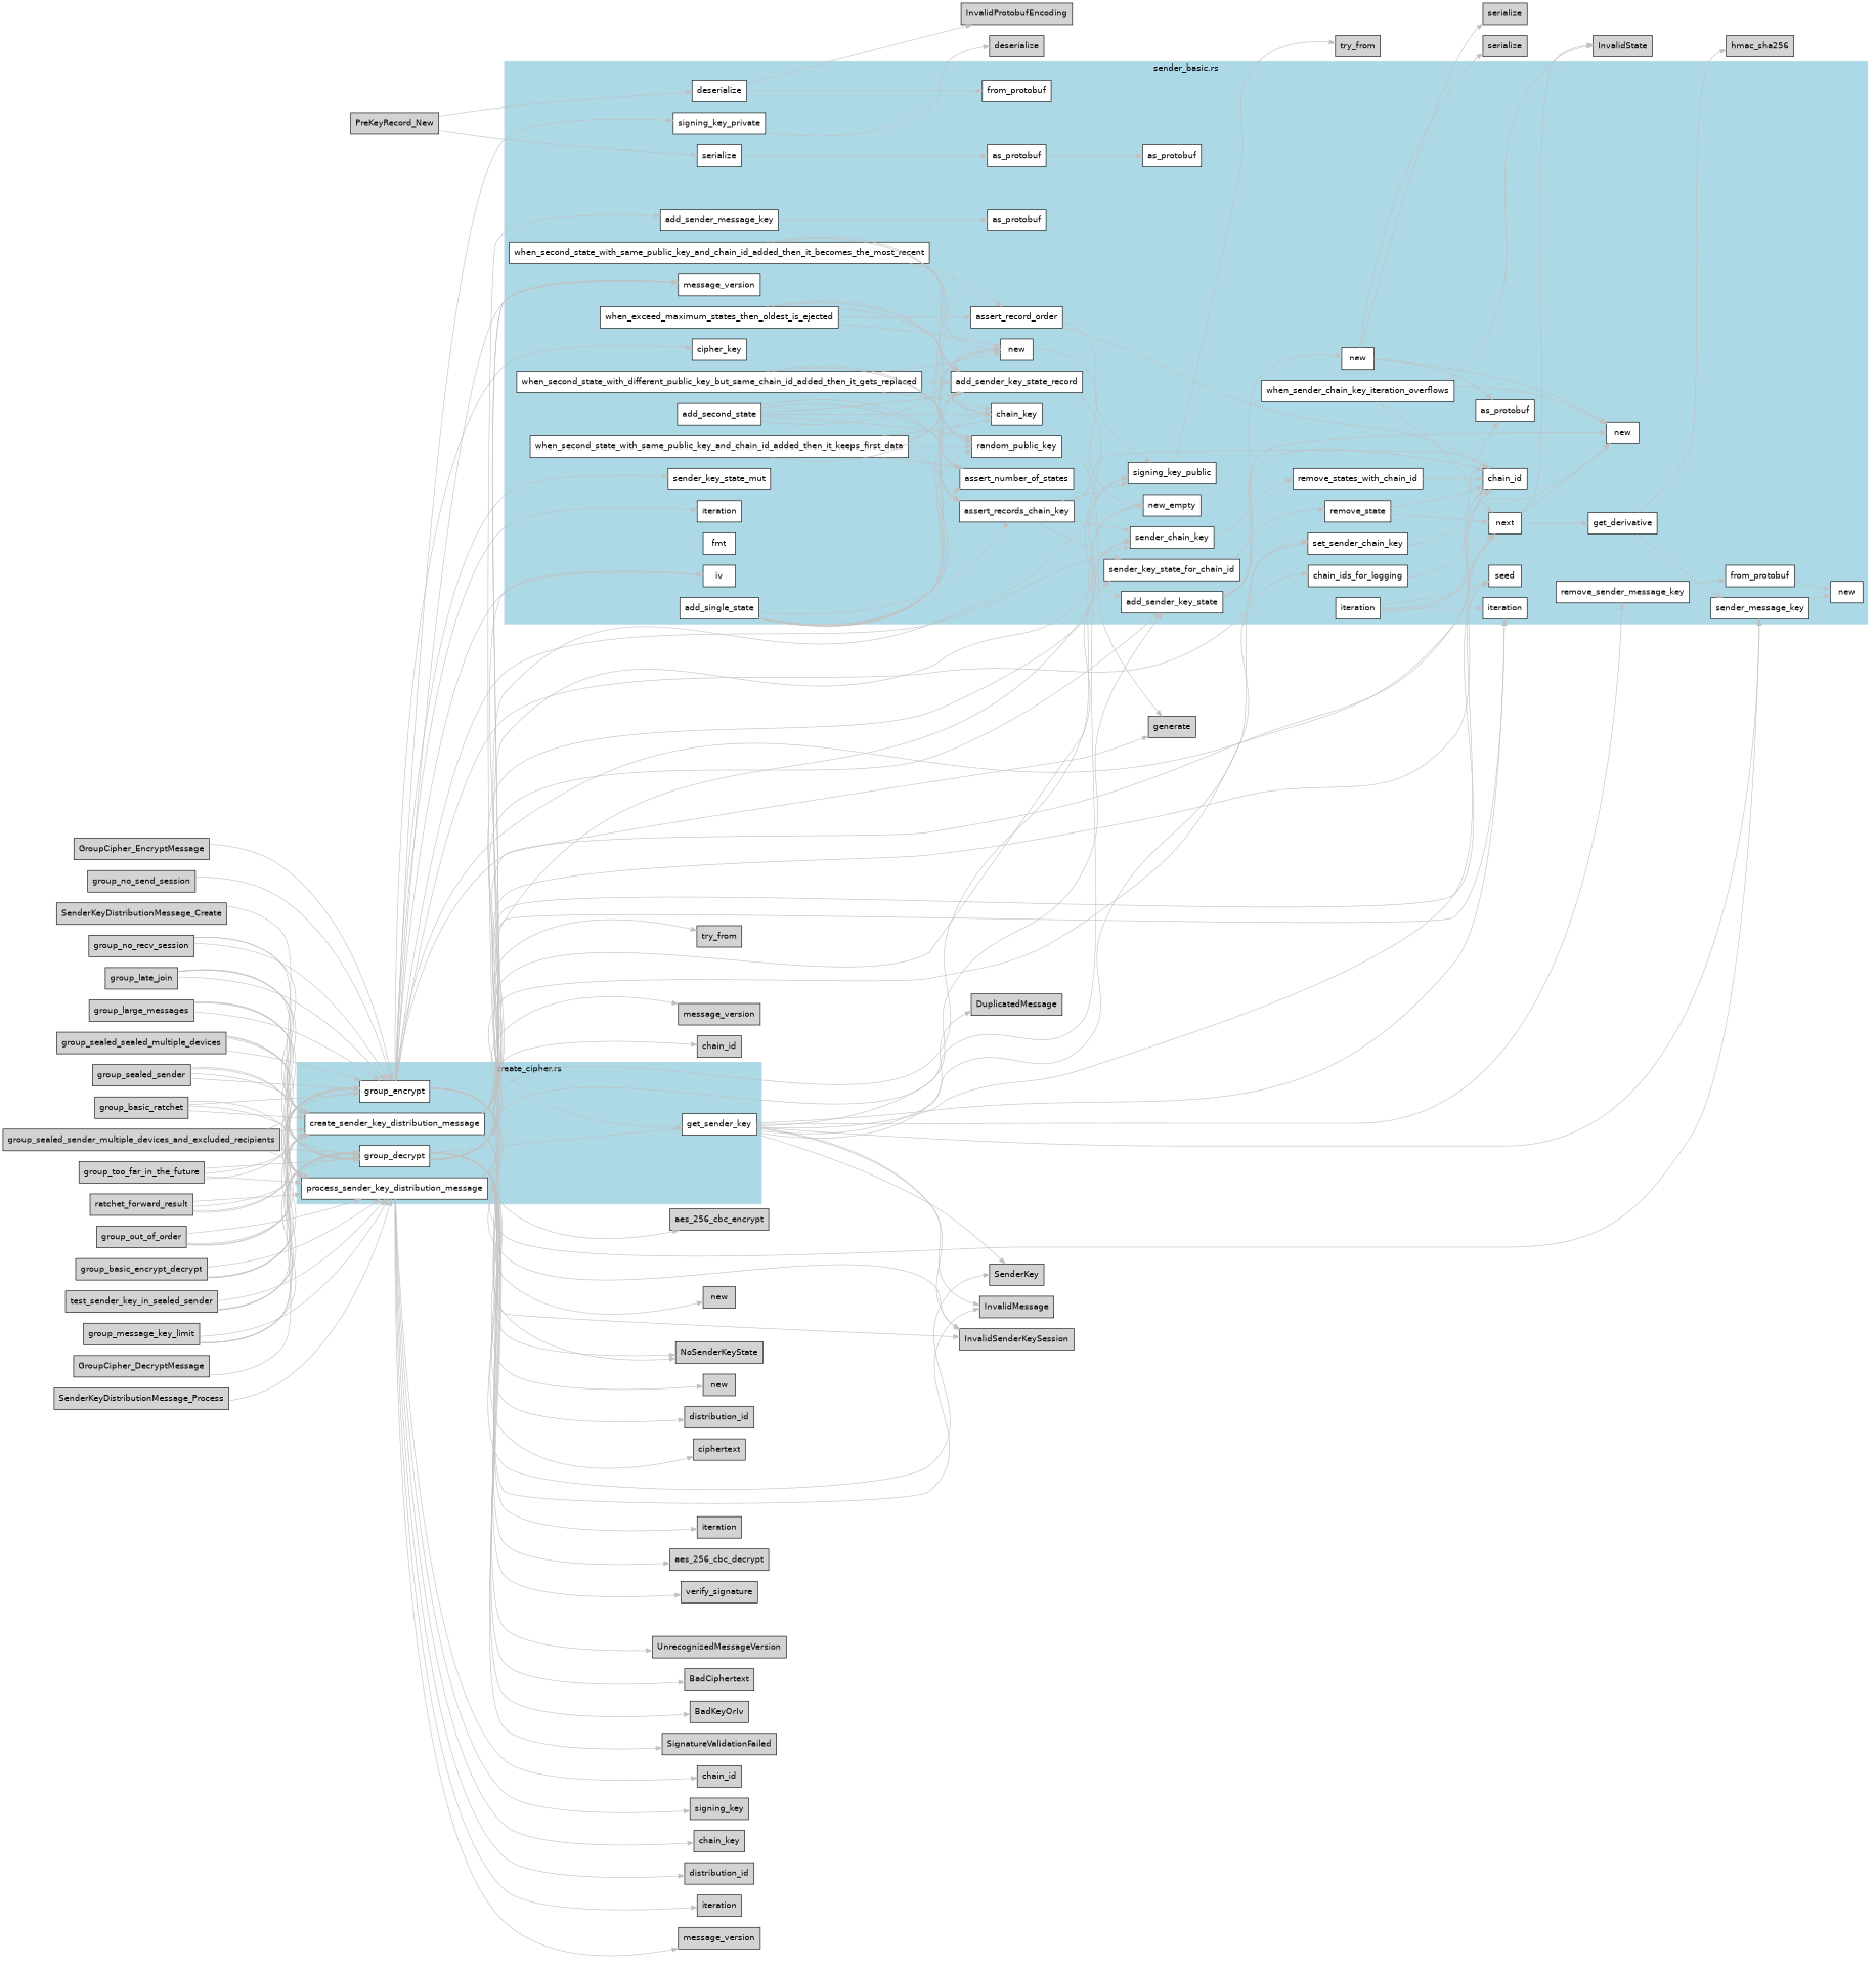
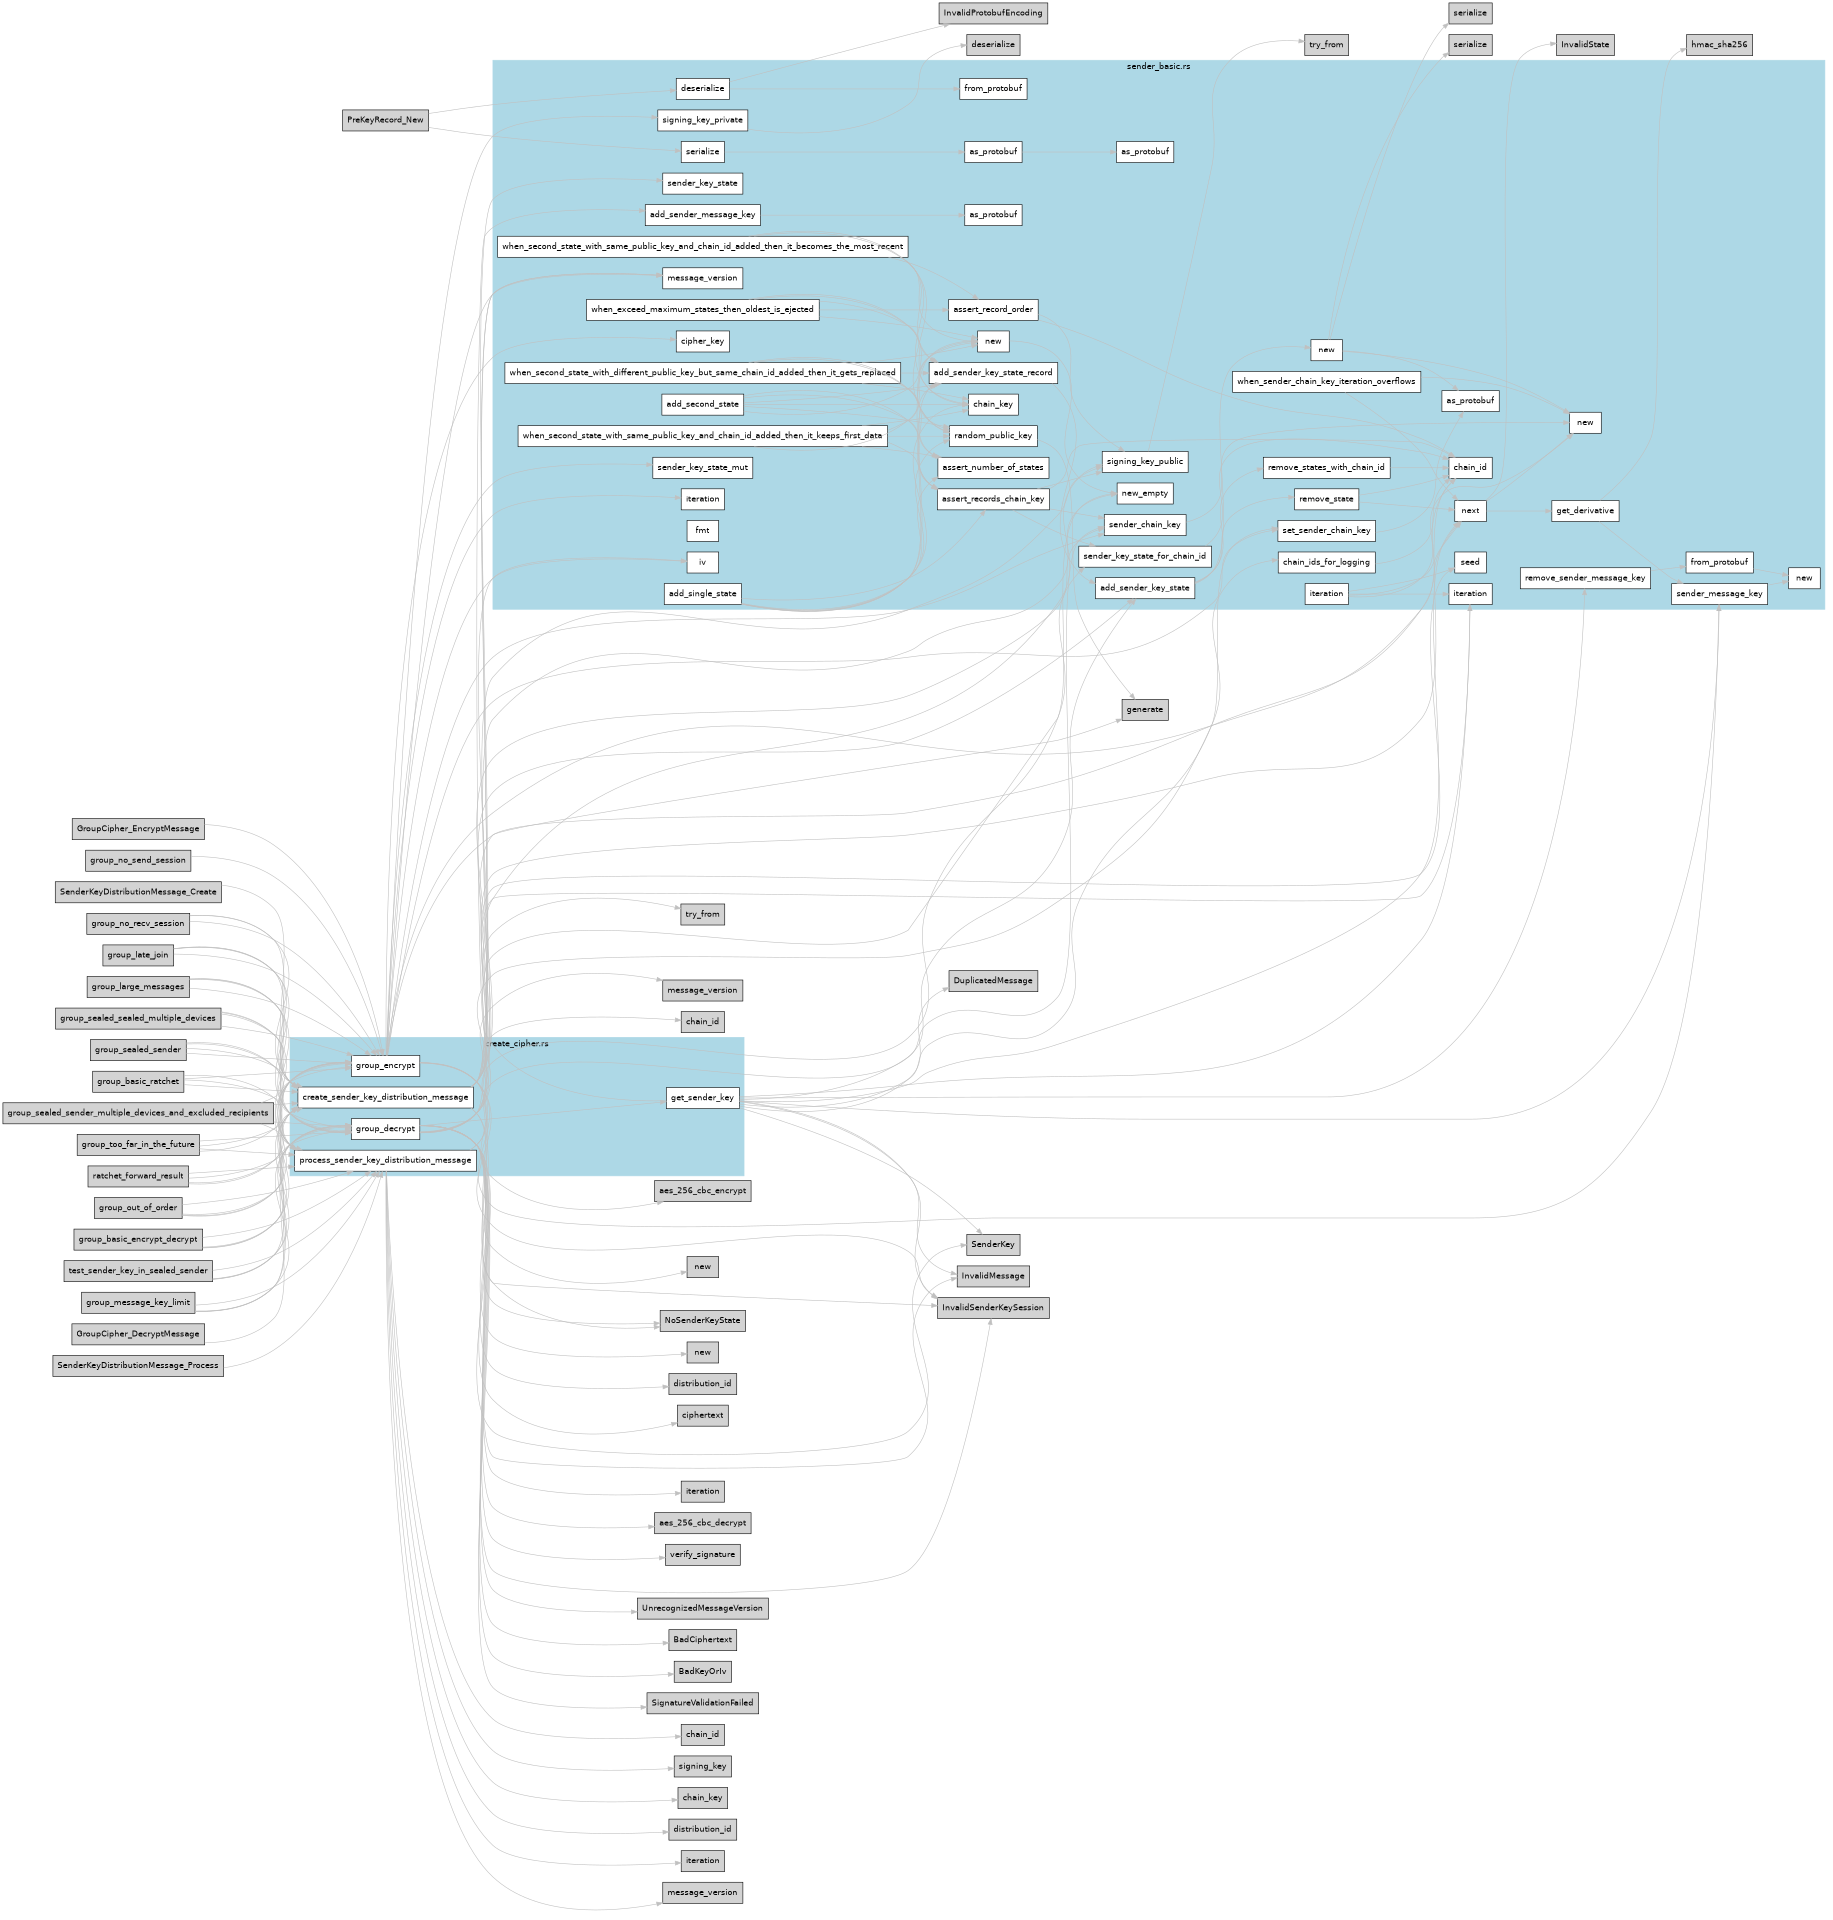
  digraph {
    rankdir=LR
    node [fillcolor=white fontname=Helvetica shape=box style=filled]
    edge [color=gray]
    n1 [label=create_sender_key_distribution_message]
    n2 [label=group_encrypt]
    n3 [label=process_sender_key_distribution_message]
    n4 [label=group_decrypt]
    n5 [label=get_sender_key]
    n6 [label=add_sender_key_state]
    n7 [label=next]
    n8 [label=when_sender_chain_key_iteration_overflows]
    n9 [label=new]
    n10 [label=remove_state]
    n11 [label=new_empty]
+   n12 [label=sender_key_state]
    n13 [label=from_protobuf]
    n14 [label=add_single_state]
    n15 [label=assert_number_of_states]
    n16 [label=as_protobuf]
    n17 [label=add_sender_message_key]
    n18 [label=iteration]
    n19 [label=add_sender_key_state_record]
    n20 [label=chain_id]
    n21 [label=when_second_state_with_same_public_key_and_chain_id_added_then_it_becomes_the_most_recent]
    n22 [label=message_version]
    n23 [label=cipher_key]
    n24 [label=seed]
    n25 [label=iteration]
    n26 [label=signing_key_private]
    n27 [label=assert_records_chain_key]
    n28 [label=from_protobuf]
    n29 [label=set_sender_chain_key]
    n30 [label=when_second_state_with_same_public_key_and_chain_id_added_then_it_keeps_first_data]
    n31 [label=deserialize]
    n32 [label=when_second_state_with_different_public_key_but_same_chain_id_added_then_it_gets_replaced]
    n33 [label=when_exceed_maximum_states_then_oldest_is_ejected]
    n34 [label=assert_record_order]
    n35 [label=as_protobuf]
    n36 [label=get_derivative]
    n37 [label=as_protobuf]
    n38 [label=as_protobuf]
    n39 [label=remove_states_with_chain_id]
    n40 [label=random_public_key]
    n41 [label=remove_sender_message_key]
    n42 [label=sender_message_key]
    n43 [label=chain_key]
    n44 [label=iv]
    n45 [label=new]
    n46 [label=new]
    n47 [label=iteration]
    n48 [label=sender_key_state_mut]
    n49 [label=fmt]
    n50 [label=sender_key_state_for_chain_id]
    n51 [label=serialize]
    n52 [label=signing_key_public]
    n53 [label=sender_chain_key]
    n54 [label=chain_ids_for_logging]
    n55 [label=add_second_state]
    n56 [label=new]
    n57 [fillcolor=lightgray label=generate]
    n58 [fillcolor=lightgray label=InvalidSenderKeySession]
    n59 [fillcolor=lightgray label=new]
    n60 [fillcolor=lightgray label=new]
    n61 [fillcolor=lightgray label=NoSenderKeyState]
    n62 [fillcolor=lightgray label=aes_256_cbc_encrypt]
    n63 [fillcolor=lightgray label=chain_id]
    n64 [fillcolor=lightgray label=signing_key]
    n65 [fillcolor=lightgray label=chain_key]
    n66 [fillcolor=lightgray label=distribution_id]
    n67 [fillcolor=lightgray label=iteration]
    n68 [fillcolor=lightgray label=message_version]
    n69 [fillcolor=lightgray label=distribution_id]
    n70 [fillcolor=lightgray label=ciphertext]
    n71 [fillcolor=lightgray label=iteration]
    n72 [fillcolor=lightgray label=aes_256_cbc_decrypt]
    n73 [fillcolor=lightgray label=verify_signature]
    n74 [fillcolor=lightgray label=UnrecognizedMessageVersion]
    n75 [fillcolor=lightgray label=BadCiphertext]
    n76 [fillcolor=lightgray label=BadKeyOrIv]
    n77 [fillcolor=lightgray label=SenderKey]
    n78 [fillcolor=lightgray label=SignatureValidationFailed]
    n79 [fillcolor=lightgray label=message_version]
    n80 [fillcolor=lightgray label=InvalidMessage]
    n81 [fillcolor=lightgray label=chain_id]
    n82 [fillcolor=lightgray label=try_from]
    n83 [fillcolor=lightgray label=DuplicatedMessage]
    n84 [fillcolor=lightgray label=InvalidState]
    n85 [fillcolor=lightgray label=deserialize]
    n86 [fillcolor=lightgray label=InvalidProtobufEncoding]
    n87 [fillcolor=lightgray label=hmac_sha256]
    n88 [fillcolor=lightgray label=serialize]
    n89 [fillcolor=lightgray label=serialize]
    n90 [fillcolor=lightgray label=try_from]
    n91 [fillcolor=lightgray label=GroupCipher_DecryptMessage]
    n92 [fillcolor=lightgray label=group_no_recv_session]
    n93 [fillcolor=lightgray label=group_basic_encrypt_decrypt]
    n94 [fillcolor=lightgray label=GroupCipher_EncryptMessage]
    n95 [fillcolor=lightgray label=PreKeyRecord_New]
    n96 [fillcolor=lightgray label=test_sender_key_in_sealed_sender]
    n97 [fillcolor=lightgray label=SenderKeyDistributionMessage_Create]
    n98 [fillcolor=lightgray label=group_message_key_limit]
    n99 [fillcolor=lightgray label=group_no_send_session]
    n100 [fillcolor=lightgray label=group_late_join]
    n101 [fillcolor=lightgray label=group_large_messages]
    n102 [fillcolor=lightgray label=group_sealed_sealed_multiple_devices]
    n103 [fillcolor=lightgray label=group_sealed_sender]
    n104 [fillcolor=lightgray label=group_basic_ratchet]
    n105 [fillcolor=lightgray label=group_sealed_sender_multiple_devices_and_excluded_recipients]
    n106 [fillcolor=lightgray label=group_too_far_in_the_future]
    n107 [fillcolor=lightgray label=ratchet_forward_result]
    n108 [fillcolor=lightgray label=SenderKeyDistributionMessage_Process]
    n109 [fillcolor=lightgray label=group_out_of_order]
    subgraph cluster_1 {
      color=lightblue
      fontname=Helvetica
      label="create_cipher.rs"
      style=filled
      n1
      n2
      n3
      n4
      n5
    }
    subgraph cluster_2 {
      color=lightblue
      fontname=Helvetica
      label="sender_basic.rs"
      style=filled
      n6
      n7
      n8
      n9
      n10
      n11
+     n12
      n13
      n14
      n15
      n16
      n17
      n18
      n19
      n20
      n21
      n22
      n23
      n24
      n25
      n26
      n27
      n28
      n29
      n30
      n31
      n32
      n33
      n34
      n35
      n36
      n37
      n38
      n39
      n40
      n41
      n42
      n43
      n44
      n45
      n46
      n47
      n48
      n49
      n50
      n51
      n52
      n53
      n54
      n55
      n56
    }
    n1 -> n6
    n1 -> n11
+   n1 -> n12
    n1 -> n18
    n1 -> n20
    n1 -> n22
    n1 -> n24
    n1 -> n52
    n1 -> n53
    n1 -> n57
    n1 -> n58
    n1 -> n59
    n2 -> n7
    n2 -> n20
    n2 -> n22
    n2 -> n23
    n2 -> n26
    n2 -> n29
    n2 -> n42
    n2 -> n44
    n2 -> n47
    n2 -> n48
    n2 -> n53
    n2 -> n58
    n2 -> n60
    n2 -> n61
    n2 -> n62
    n3 -> n6
    n3 -> n11
    n3 -> n63
    n3 -> n64
    n3 -> n65
    n3 -> n66
    n3 -> n67
    n3 -> n68
    n4 -> n5
    n4 -> n22
    n4 -> n44
    n4 -> n50
    n4 -> n52
    n4 -> n54
+   n4 -> n58
    n4 -> n61
    n4 -> n69
    n4 -> n70
    n4 -> n71
    n4 -> n72
    n4 -> n73
    n4 -> n74
    n4 -> n75
    n4 -> n76
    n4 -> n77
    n4 -> n78
    n4 -> n79
    n4 -> n80
    n4 -> n81
    n4 -> n82
    n5 -> n7
    n5 -> n17
    n5 -> n18
    n5 -> n29
    n5 -> n41
    n5 -> n42
    n5 -> n53
    n5 -> n58
    n5 -> n77
    n5 -> n80
    n5 -> n83
    n6 -> n10
    n6 -> n39
    n6 -> n45
    n7 -> n9
    n7 -> n36
    n7 -> n84
    n8 -> n7
    n8 -> n9
-   n8 -> n84
    n10 -> n7
    n10 -> n20
    n14 -> n15
    n14 -> n19
    n14 -> n27
    n14 -> n40
    n14 -> n43
    n14 -> n56
    n17 -> n37
    n19 -> n6
    n21 -> n19
    n21 -> n34
    n21 -> n40
    n21 -> n43
    n21 -> n56
    n25 -> n7
    n25 -> n9
    n25 -> n18
    n25 -> n24
    n26 -> n85
    n27 -> n20
    n27 -> n50
    n27 -> n52
    n27 -> n53
    n28 -> n46
    n29 -> n38
    n30 -> n15
    n30 -> n19
    n30 -> n27
    n30 -> n40
    n30 -> n43
    n30 -> n56
    n31 -> n13
    n31 -> n86
    n32 -> n15
    n32 -> n19
    n32 -> n27
    n32 -> n40
    n32 -> n43
    n32 -> n56
    n33 -> n19
    n33 -> n34
    n33 -> n40
    n33 -> n43
    n33 -> n56
    n34 -> n20
    n34 -> n52
    n35 -> n16
    n36 -> n42
    n36 -> n87
    n39 -> n20
    n40 -> n57
    n41 -> n28
    n42 -> n46
    n45 -> n9
    n45 -> n38
    n45 -> n88
    n45 -> n89
    n50 -> n20
    n51 -> n35
    n52 -> n90
    n53 -> n9
    n54 -> n20
    n55 -> n15
    n55 -> n19
    n55 -> n27
    n55 -> n40
    n55 -> n43
    n55 -> n56
    n56 -> n11
    n91 -> n4
    n92 -> n1
    n92 -> n2
    n92 -> n4
    n93 -> n1
    n93 -> n2
    n93 -> n3
    n93 -> n4
    n94 -> n2
    n95 -> n31
    n95 -> n51
    n96 -> n1
    n96 -> n2
    n96 -> n3
    n96 -> n4
    n97 -> n1
    n98 -> n1
    n98 -> n2
    n98 -> n3
    n98 -> n4
    n99 -> n2
    n100 -> n1
    n100 -> n2
    n100 -> n3
    n100 -> n4
    n101 -> n1
    n101 -> n2
    n101 -> n3
    n101 -> n4
    n102 -> n1
    n102 -> n2
    n102 -> n3
    n102 -> n4
    n103 -> n1
    n103 -> n2
    n103 -> n3
    n103 -> n4
    n104 -> n1
    n104 -> n2
    n104 -> n3
    n104 -> n4
    n105 -> n1
    n105 -> n2
    n105 -> n3
    n105 -> n4
    n106 -> n1
    n106 -> n2
    n106 -> n3
    n106 -> n4
    n107 -> n1
    n107 -> n2
    n107 -> n3
    n107 -> n4
    n108 -> n3
    n109 -> n1
    n109 -> n2
    n109 -> n3
    n109 -> n4
  }
